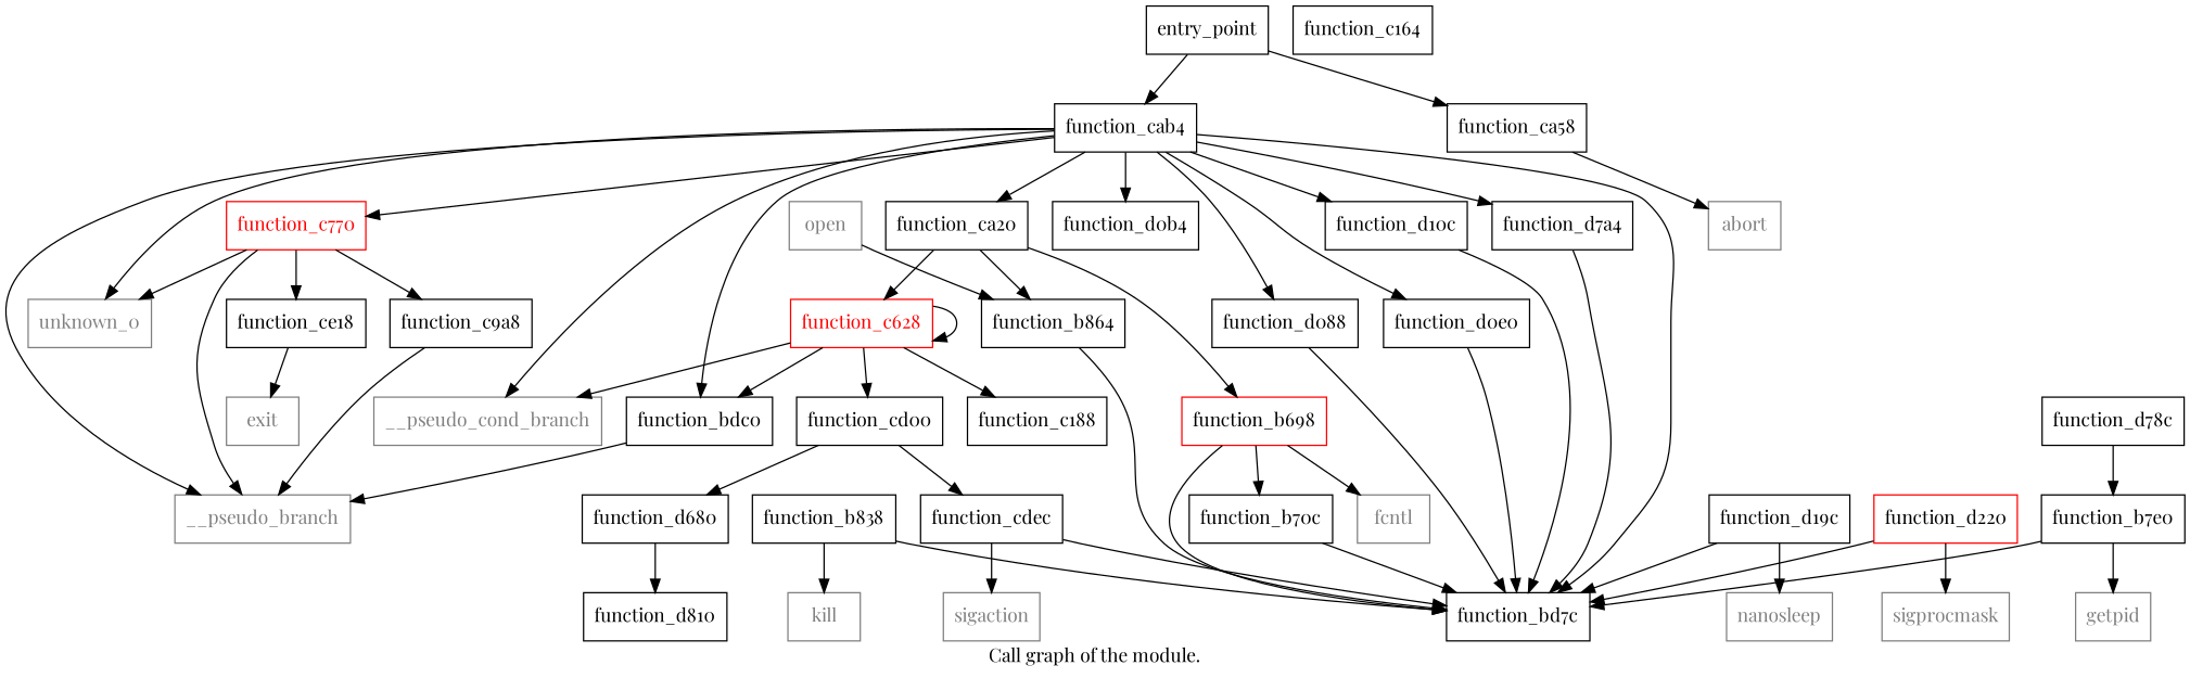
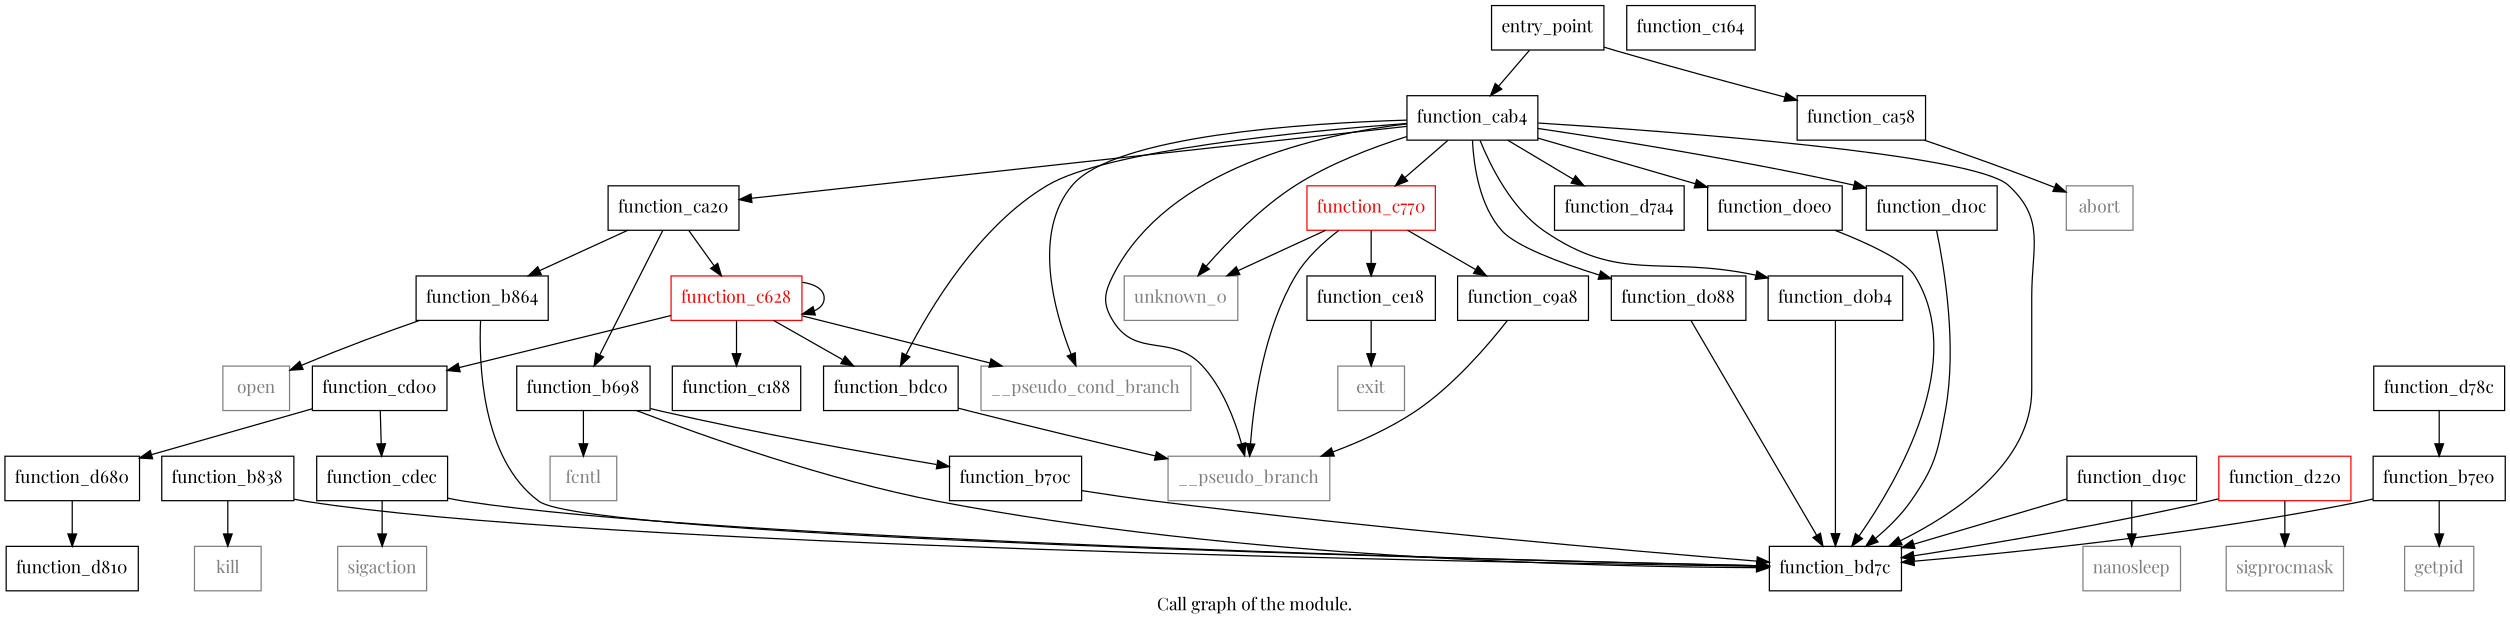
  digraph {
    fontname="Playfair Display"
    label="Call graph of the module."
    node [fontname="Playfair Display" shape=record]
    edge [fontname="Playfair Display"]
    n1 [label="{function_b7e0}"]
    n2 [label="{function_bd7c}"]
    n3 [color=gray50 fontcolor=gray50 label="{getpid}"]
    n4 [label="{function_b838}"]
    n5 [color=gray50 fontcolor=gray50 label="{kill}"]
-   n6 [label="{function_b698}" color=red]
+   n6 [label="{function_b698}"]
    n7 [label="{function_b70c}"]
    n8 [color=gray50 fontcolor=gray50 label="{fcntl}"]
    n9 [label="{entry_point}"]
    n10 [label="{function_cab4}"]
    n11 [label="{function_ca58}"]
    n12 [color=gray50 fontcolor=gray50 label="{__pseudo_branch}"]
    n13 [label="{function_bdc0}"]
    n14 [color=gray50 fontcolor=gray50 label="{__pseudo_cond_branch}"]
    n15 [color=red fontcolor=red label="{function_c770}"]
    n16 [color=gray50 fontcolor=gray50 label="{unknown_0}"]
    n17 [label="{function_ca20}"]
    n18 [label="{function_d088}"]
    n19 [label="{function_d0b4}"]
    n20 [label="{function_d0e0}"]
    n21 [label="{function_d10c}"]
    n22 [label="{function_d7a4}"]
    n23 [label="{function_b864}"]
    n24 [color=gray50 fontcolor=gray50 label="{open}"]
    n25 [label="{function_c164}"]
    n26 [label="{function_c188}"]
    n27 [color=red fontcolor=red label="{function_c628}"]
    n28 [label="{function_cd00}"]
    n29 [label="{function_cdec}"]
    n30 [label="{function_d680}"]
    n31 [label="{function_d78c}"]
    n32 [label="{function_c9a8}"]
    n33 [label="{function_ce18}"]
    n34 [color=gray50 fontcolor=gray50 label="{exit}"]
    n35 [color=gray50 fontcolor=gray50 label="{abort}"]
    n36 [color=gray50 fontcolor=gray50 label="{sigaction}"]
    n37 [label="{function_d810}"]
    n38 [label="{function_d19c}"]
    n39 [color=gray50 fontcolor=gray50 label="{nanosleep}"]
    n40 [color=red label="{function_d220}"]
    n41 [color=gray50 fontcolor=gray50 label="{sigprocmask}"]
    n1 -> n2
    n1 -> n3
    n4 -> n2
    n4 -> n5
    n6 -> n2
    n6 -> n7
    n6 -> n8
    n7 -> n2
    n9 -> n10
    n9 -> n11
    n10 -> n2
    n10 -> n12
    n10 -> n13
    n10 -> n14
    n10 -> n15
    n10 -> n16
    n10 -> n17
    n10 -> n18
    n10 -> n19
    n10 -> n20
    n10 -> n21
    n10 -> n22
    n11 -> n35
    n13 -> n12
    n15 -> n12
    n15 -> n16
    n15 -> n32
    n15 -> n33
    n17 -> n6
    n17 -> n23
    n17 -> n27
    n18 -> n2
-   n22 -> n2
+   n19 -> n2
    n20 -> n2
    n21 -> n2
    n23 -> n2
-   n24 -> n23
+   n23 -> n24
    n27 -> n13
    n27 -> n14
    n27 -> n26
    n27 -> n27
    n27 -> n28
    n28 -> n29
    n28 -> n30
    n29 -> n2
    n29 -> n36
    n30 -> n37
    n31 -> n1
    n32 -> n12
    n33 -> n34
    n38 -> n2
    n38 -> n39
    n40 -> n2
    n40 -> n41
  }
